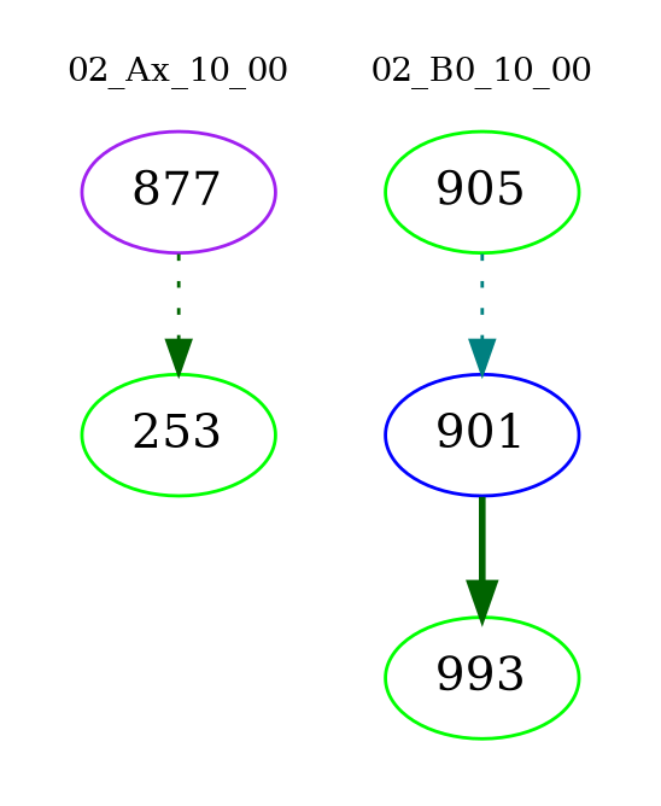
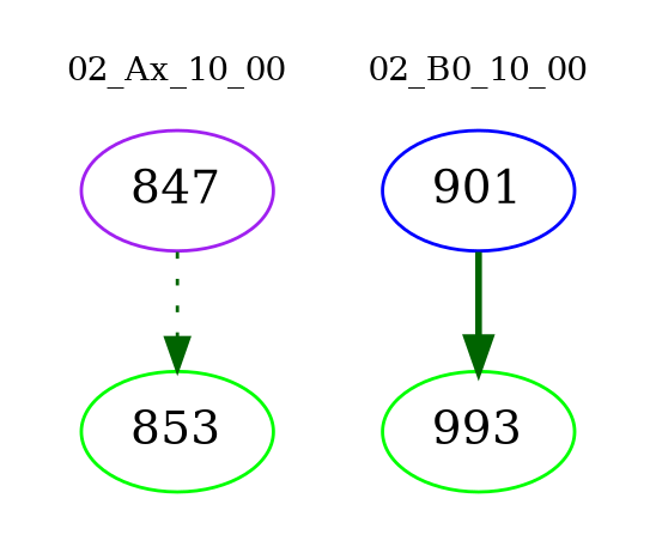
  digraph {
    node [color=green]
    edge [color=darkgreen style=dotted]
-   n1 [color=purple label=877]
-   n2 [label=253]
-   n3 [label=905]
+   n1 [color=purple label=847]
+   n2 [label=853]
    n4 [color=blue label=901]
    n5 [label=993]
    subgraph cluster_1 {
      color=white
      fontsize=10
      label="02_Ax_10_00"
      n1
      n2
    }
    subgraph cluster_2 {
      color=white
      fontsize=10
      label="02_B0_10_00"
-     n3
      n4
      n5
    }
    n1 -> n2
-   n3 -> n4 [color=teal]
    n4 -> n5 [style=bold]
  }
